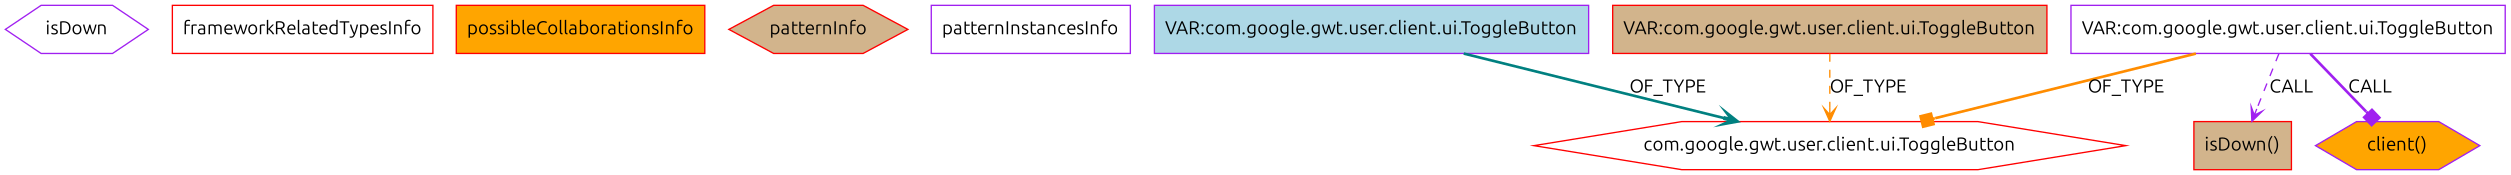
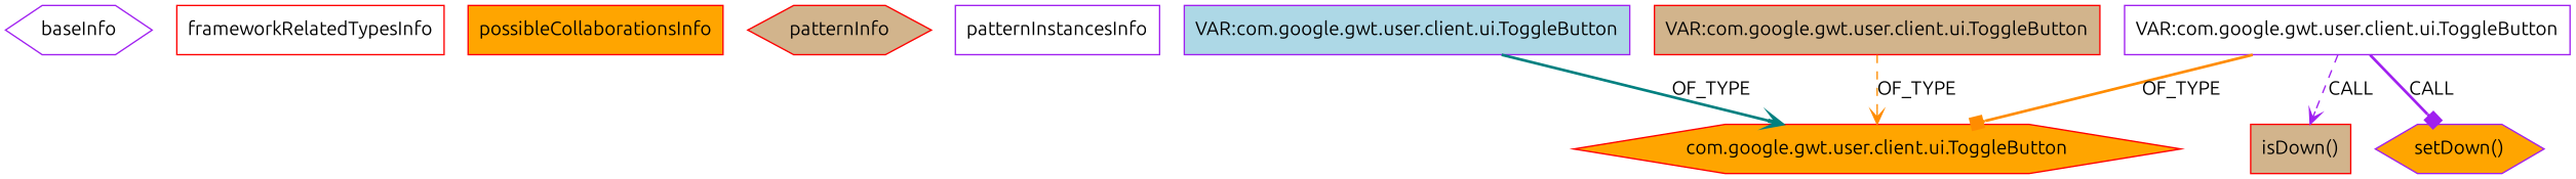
  digraph {
    fontname=Ubuntu
    node [color=red fillcolor=white fontname=Ubuntu shape=box style=filled isFrameworkType=false]
    edge [arrowhead=vee color=darkorange fontname=Ubuntu style=bold]
-   baseInfo [category=pattern color=purple graphId=1047 isAnonymous=false possibleRelation=false shape=hexagon label=isDown isFrameworkType=""]
+   baseInfo [category=pattern color=purple graphId=1047 isAnonymous=false possibleRelation=false shape=hexagon isFrameworkType=""]
    frameworkRelatedTypesInfo [isFrameworkType=""]
    possibleCollaborationsInfo [fillcolor=orange isFrameworkType=""]
    patternInfo [fillcolor=tan frequency=6.0 patternRootClient=null shape=hexagon isFrameworkType=""]
    patternInstancesInfo [0="daonb-obudget~/daonb-obudget/obudget-master/src/client/src/org/obudget/client/PieCharter.java~void PieCharter(client.src.org.obudget.client.Application,boolean,java.lang.Integer,java.lang.Integer)~1167" 1="daonb-obudget~/daonb-obudget/obudget-master/src/client/src/org/obudget/client/TimeLineCharter.java~void TimeLineCharter(client.src.org.obudget.client.Application,boolean,java.lang.Integer,java.lang.Integer)~1144" color=purple isFrameworkType=""]
-   n6 [label="com.google.gwt.user.client.ui.ToggleButton" shape=hexagon vertexType=FRAMEWORK_CLASS_TYPE]
+   n6 [fillcolor=orange label="com.google.gwt.user.client.ui.ToggleButton" shape=hexagon vertexType=FRAMEWORK_CLASS_TYPE]
    n7 [color=purple fillcolor=lightblue label="VAR:com.google.gwt.user.client.ui.ToggleButton" vertexType=VARIABLE_EXPRESION]
    n8 [fillcolor=tan label="VAR:com.google.gwt.user.client.ui.ToggleButton" vertexType=VARIABLE_EXPRESION]
    n9 [color=purple label="VAR:com.google.gwt.user.client.ui.ToggleButton" vertexType=VARIABLE_EXPRESION]
    n10 [fillcolor=tan label="isDown()" vertexType=INSIDE_CALL]
-   n11 [color=purple fillcolor=orange label="client()" shape=hexagon vertexType=INSIDE_CALL]
+   n11 [color=purple fillcolor=orange label="setDown()" shape=hexagon vertexType=INSIDE_CALL]
    n7 -> n6 [color=teal label=OF_TYPE]
    n8 -> n6 [label=OF_TYPE style=dashed]
    n9 -> n6 [arrowhead=box label=OF_TYPE]
    n9 -> n10 [color=purple label=CALL style=dashed]
    n9 -> n11 [arrowhead=box color=purple label=CALL]
  }
